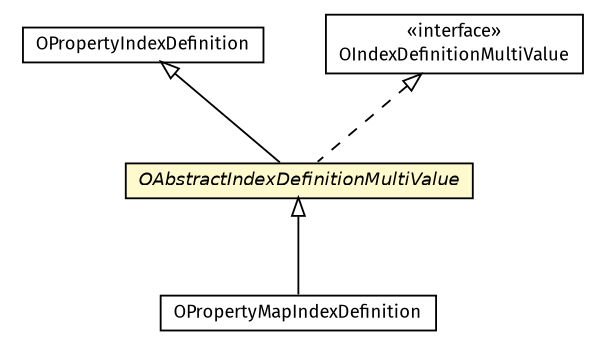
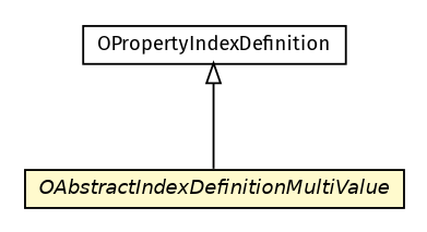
  digraph {
    fontname="Fira Sans"
    nodesep=0.25
    ranksep=0.5
    node [fontcolor=black fontname="Fira Sans" fontsize=10.0 shape=plaintext]
    edge [arrowtail=empty dir=back fontname="Fira Sans" fontsize=10 headport=p labelfontname=Helvetica labelfontsize=10 tailport=p]
-   n1 [label=<<table title="com.orientechnologies.orient.core.index.OPropertyMapIndexDefinition" border="0" cellborder="1" cellspacing="0" cellpadding="2" port="p" href="./OPropertyMapIndexDefinition.html"> 		<tr><td><table border="0" cellspacing="0" cellpadding="1"> <tr><td align="center" balign="center"> OPropertyMapIndexDefinition </td></tr> 		</table></td></tr> 		</table>>]
    n2 [label=<<table title="com.orientechnologies.orient.core.index.OPropertyIndexDefinition" border="0" cellborder="1" cellspacing="0" cellpadding="2" port="p" href="./OPropertyIndexDefinition.html"> 		<tr><td><table border="0" cellspacing="0" cellpadding="1"> <tr><td align="center" balign="center"> OPropertyIndexDefinition </td></tr> 		</table></td></tr> 		</table>>]
    n3 [label=<<table title="com.orientechnologies.orient.core.index.OAbstractIndexDefinitionMultiValue" border="0" cellborder="1" cellspacing="0" cellpadding="2" port="p" bgcolor="lemonChiffon" href="./OAbstractIndexDefinitionMultiValue.html"> 		<tr><td><table border="0" cellspacing="0" cellpadding="1"> <tr><td align="center" balign="center"><font face="Helvetica-Oblique"> OAbstractIndexDefinitionMultiValue </font></td></tr> 		</table></td></tr> 		</table>>]
-   n4 [label=<<table title="com.orientechnologies.orient.core.index.OIndexDefinitionMultiValue" border="0" cellborder="1" cellspacing="0" cellpadding="2" port="p" href="./OIndexDefinitionMultiValue.html"> 		<tr><td><table border="0" cellspacing="0" cellpadding="1"> <tr><td align="center" balign="center"> &#171;interface&#187; </td></tr> <tr><td align="center" balign="center"> OIndexDefinitionMultiValue </td></tr> 		</table></td></tr> 		</table>>]
    n2 -> n3
-   n3 -> n1
-   n4 -> n3 [style=dashed]
  }
